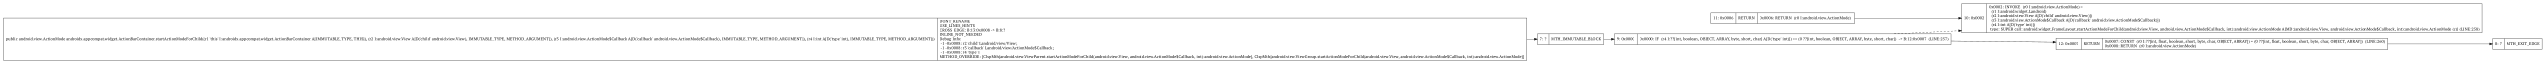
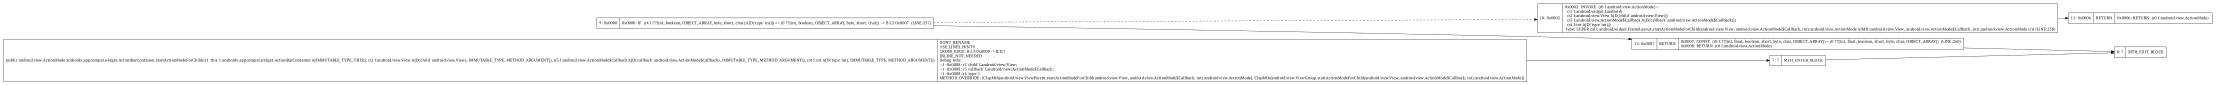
  digraph {
    fontname="PT Serif"
    rankdir=LR
    node [fontname="PT Serif" shape=record]
    edge [fontname="PT Serif"]
-   n1 [label="{7\:\ ?|MTH_IMMUTABLE_BLOCK\l}"]
+   n1 [label="{7\:\ ?|MTH_ENTER_BLOCK\l}"]
    n2 [label="{9\:\ 0x0000|0x0000: IF  (r4 I:??[int, boolean, OBJECT, ARRAY, byte, short, char] A[D('type' int)]) == (0 ??[int, boolean, OBJECT, ARRAY, byte, short, char])  \-\> B:12:0x0007  (LINE:257)\l}"]
    n3 [label="{10\:\ 0x0002|0x0002: INVOKE  (r0 I:android.view.ActionMode) = \l  (r1 I:android.widget.Landroid)\l  (r2 I:android.view.View A[D('child' android.view.View)])\l  (r3 I:android.view.ActionMode$Callback A[D('callback' android.view.ActionMode$Callback)])\l  (r4 I:int A[D('type' int)])\l type: SUPER call: android.widget.FrameLayout.startActionModeForChild(android.view.View, android.view.ActionMode$Callback, int):android.view.ActionMode A[MD:(android.view.View, android.view.ActionMode$Callback, int):android.view.ActionMode (c)] (LINE:258)\l}"]
    n4 [label="{12\:\ 0x0007|RETURN\l|0x0007: CONST  (r0 I:??[int, float, boolean, short, byte, char, OBJECT, ARRAY]) = (0 ??[int, float, boolean, short, byte, char, OBJECT, ARRAY])  (LINE:260)\l0x0008: RETURN  (r0 I:android.view.ActionMode) \l}"]
    n5 [label="{11\:\ 0x0006|RETURN\l|0x0006: RETURN  (r0 I:android.view.ActionMode) \l}"]
-   n6 [label="{8\:\ ?|MTH_EXIT_EDGE\l}"]
+   n6 [label="{8\:\ ?|MTH_EXIT_BLOCK\l}"]
    n7 [label="{public android.view.ActionMode androidx.appcompat.widget.ActionBarContainer.startActionModeForChild((r1 'this' I:androidx.appcompat.widget.ActionBarContainer A[IMMUTABLE_TYPE, THIS]), (r2 I:android.view.View A[D('child' android.view.View), IMMUTABLE_TYPE, METHOD_ARGUMENT]), (r3 I:android.view.ActionMode$Callback A[D('callback' android.view.ActionMode$Callback), IMMUTABLE_TYPE, METHOD_ARGUMENT]), (r4 I:int A[D('type' int), IMMUTABLE_TYPE, METHOD_ARGUMENT]))  | DONT_RENAME\lUSE_LINES_HINTS\lCROSS_EDGE: B:13:0x0008 \-\> B:8:?\lINLINE_NOT_NEEDED\lDebug Info:\l  \-1 \-0x0008: r2 'child' Landroid\/view\/View;\l  \-1 \-0x0008: r3 'callback' Landroid\/view\/ActionMode$Callback;\l  \-1 \-0x0008: r4 'type' I\lMETHOD_OVERRIDE: [ClspMth\{android.view.ViewParent.startActionModeForChild(android.view.View, android.view.ActionMode$Callback, int):android.view.ActionMode\}, ClspMth\{android.view.ViewGroup.startActionModeForChild(android.view.View, android.view.ActionMode$Callback, int):android.view.ActionMode\}]\l}"]
-   n1 -> n2
+   n1 -> n6
    n2 -> n3 [style=dashed]
    n2 -> n4
-   n5 -> n3
+   n3 -> n5
    n4 -> n6
    n7 -> n1
  }
